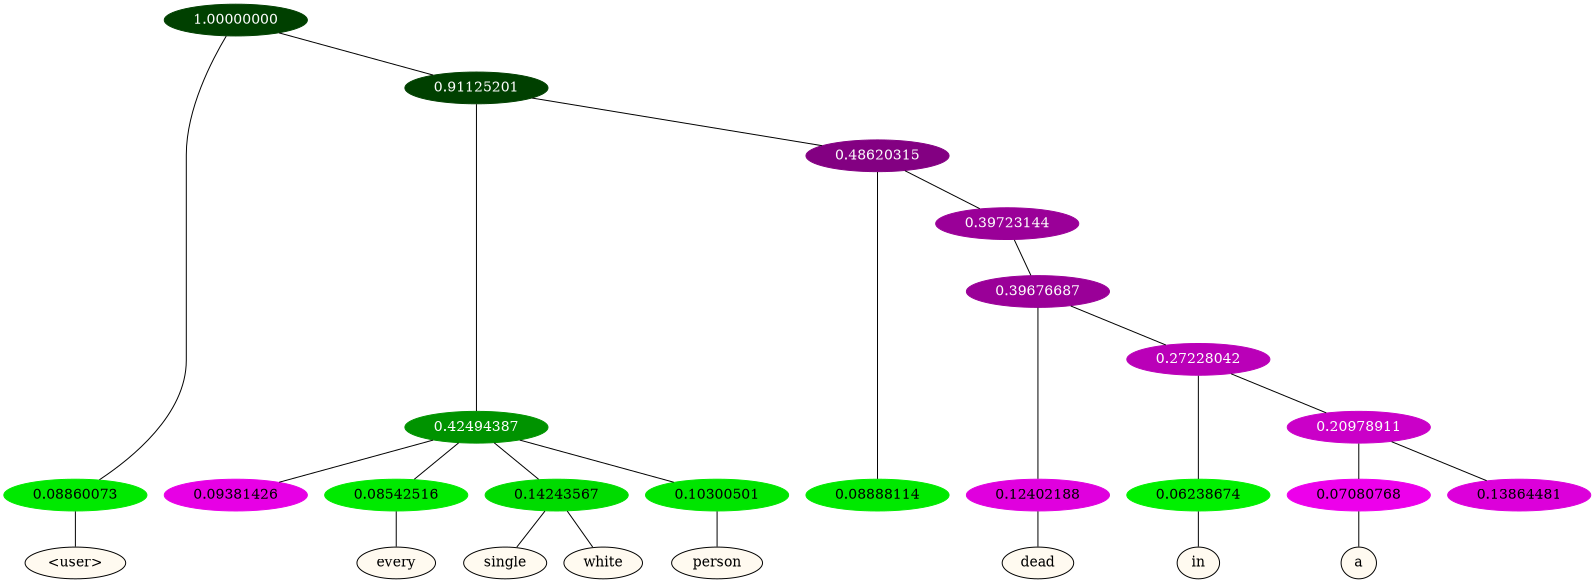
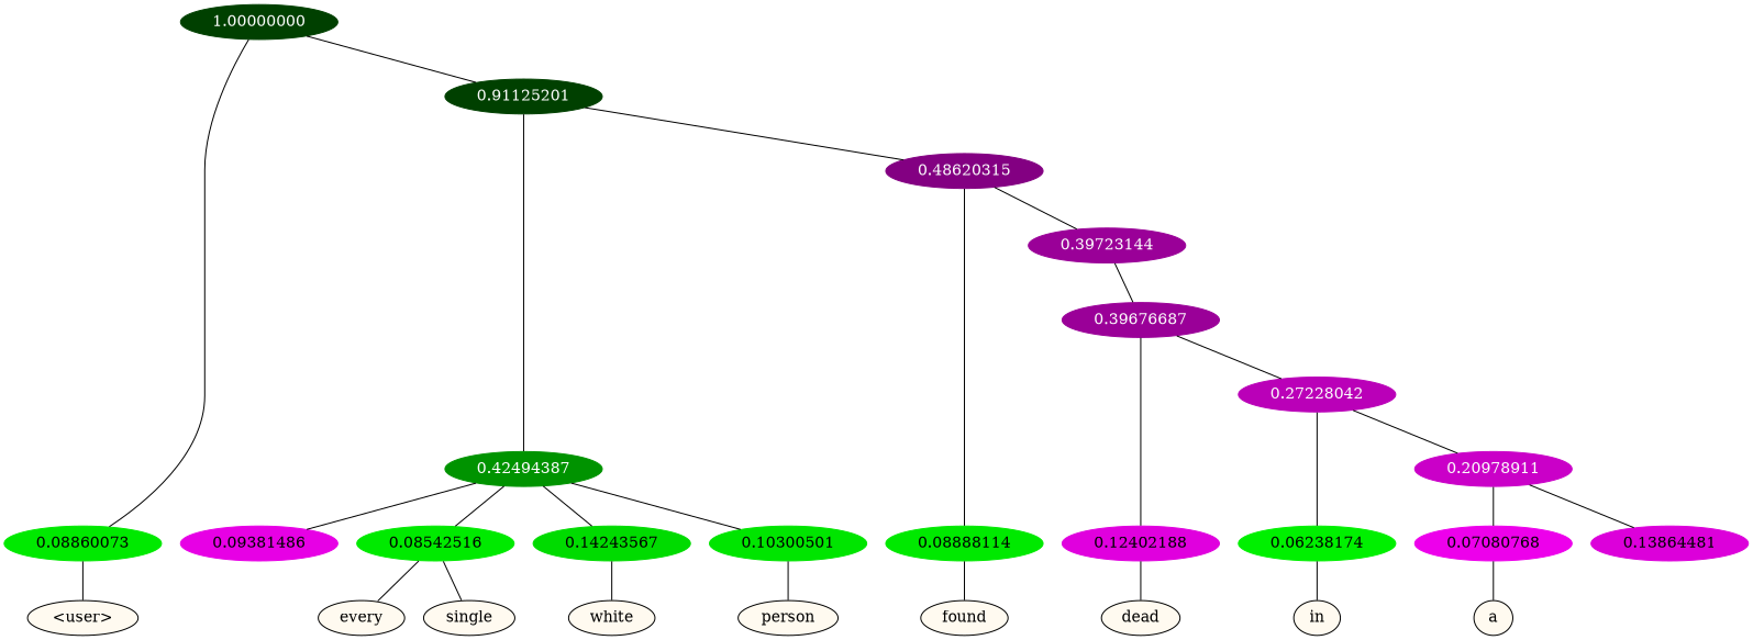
  graph {
    node [color=black format=png nodesep=0.001 ordering=out overlap_scaling=0.01 ranksep=0.001 style=filled fontcolor=black]
    n1 [fillcolor=floralwhite height=0.15 label="\<user\>" style="filled,solid" width=0.15 fontcolor=""]
    n2 [fillcolor=floralwhite height=0.15 label=every style="filled,solid" width=0.15 fontcolor=""]
    n3 [fillcolor=floralwhite height=0.15 label=single style="filled,solid" width=0.15 fontcolor=""]
    n4 [fillcolor=floralwhite height=0.15 label=white style="filled,solid" width=0.15 fontcolor=""]
    n5 [fillcolor=floralwhite height=0.15 label=person style="filled,solid" width=0.15 fontcolor=""]
+   n6 [fillcolor=floralwhite height=0.15 label=found style="filled,solid" width=0.15 fontcolor=""]
    n7 [fillcolor=floralwhite height=0.15 label=dead style="filled,solid" width=0.15 fontcolor=""]
    n8 [fillcolor=floralwhite height=0.15 label=in style="filled,solid" width=0.15 fontcolor=""]
    n9 [fillcolor=floralwhite height=0.15 label=a style="filled,solid" width=0.15 fontcolor=""]
    n10 [color="0.334 1.000 0.911" height=0.15 label=0.08860073 width=0.15]
-   n11 [color="0.835 1.000 0.906" height=0.15 label=0.09381426 width=0.15]
+   n11 [color="0.835 1.000 0.906" height=0.15 label=0.09381486 width=0.15]
    n12 [color="0.334 1.000 0.915" height=0.15 label=0.08542516 width=0.15]
    n13 [color="0.334 1.000 0.858" height=0.15 label=0.14243567 width=0.15]
    n14 [color="0.334 1.000 0.897" height=0.15 label=0.10300501 width=0.15]
    n15 [color="0.334 1.000 0.911" height=0.15 label=0.08888114 width=0.15]
    n16 [color="0.835 1.000 0.876" height=0.15 label=0.12402188 width=0.15]
-   n17 [color="0.334 1.000 0.938" height=0.15 label=0.06238674 width=0.15]
+   n17 [color="0.334 1.000 0.938" height=0.15 label=0.06238174 width=0.15]
    n18 [color="0.835 1.000 0.929" height=0.15 label=0.07080768 width=0.15]
    n19 [color="0.835 1.000 0.861" height=0.15 label=0.13864481 width=0.15]
    n20 [color="0.334 1.000 0.250" fontcolor=grey99 height=0.15 label=1.00000000 width=0.15]
    n21 [color="0.334 1.000 0.250" fontcolor=grey99 height=0.15 label=0.91125201 width=0.15]
    n22 [color="0.334 1.000 0.575" fontcolor=grey99 height=0.15 label=0.42494387 width=0.15]
    n23 [color="0.835 1.000 0.514" fontcolor=grey99 height=0.15 label=0.48620315 width=0.15]
    n24 [color="0.835 1.000 0.603" fontcolor=grey99 height=0.15 label=0.39723144 width=0.15]
    n25 [color="0.835 1.000 0.603" fontcolor=grey99 height=0.15 label=0.39676687 width=0.15]
    n26 [color="0.835 1.000 0.728" fontcolor=grey99 height=0.15 label=0.27228042 width=0.15]
    n27 [color="0.835 1.000 0.790" fontcolor=grey99 height=0.15 label=0.20978911 width=0.15]
    subgraph sub_1 {
      rank=same
      n1
      n2
      n3
      n4
      n5
+     n6
      n7
      n8
      n9
    }
    subgraph sub_2 {
      rank=same
      n10
      n11
      n12
      n13
      n14
      n15
      n16
      n17
      n18
      n19
    }
    n10 -- n1
    n12 -- n2
-   n13 -- n3
+   n12 -- n3
    n13 -- n4
    n14 -- n5
+   n15 -- n6
    n16 -- n7
    n17 -- n8
    n18 -- n9
    n20 -- n10
    n20 -- n21
    n21 -- n22
    n21 -- n23
    n22 -- n11
    n22 -- n12
    n22 -- n13
    n22 -- n14
    n23 -- n15
    n23 -- n24
    n24 -- n25
    n25 -- n16
    n25 -- n26
    n26 -- n17
    n26 -- n27
    n27 -- n18
    n27 -- n19
  }
